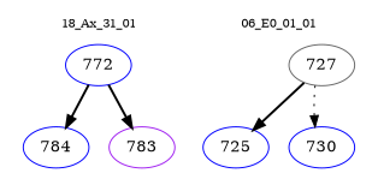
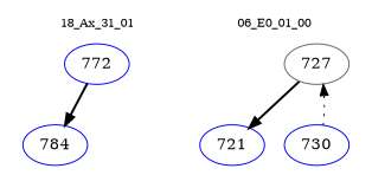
  digraph {
    node [color=blue]
    edge [color=black style=bold]
    n1 [label=772]
    n2 [label=784]
-   n3 [color=purple label=783]
    n4 [color=gray40 label=727]
-   n5 [label=725]
+   n5 [label=721]
    n6 [label=730]
    subgraph cluster_1 {
      color=white
      fontsize=10
      label="18_Ax_31_01"
      n1
      n2
-     n3
    }
    subgraph cluster_2 {
      color=white
      fontsize=10
-     label="06_E0_01_01"
+     label="06_E0_01_00"
      n4
      n5
      n6
    }
    n1 -> n2
-   n1 -> n3
    n4 -> n5
-   n4 -> n6 [style=dotted]
+   n6 -> n4 [style=dotted]
  }
